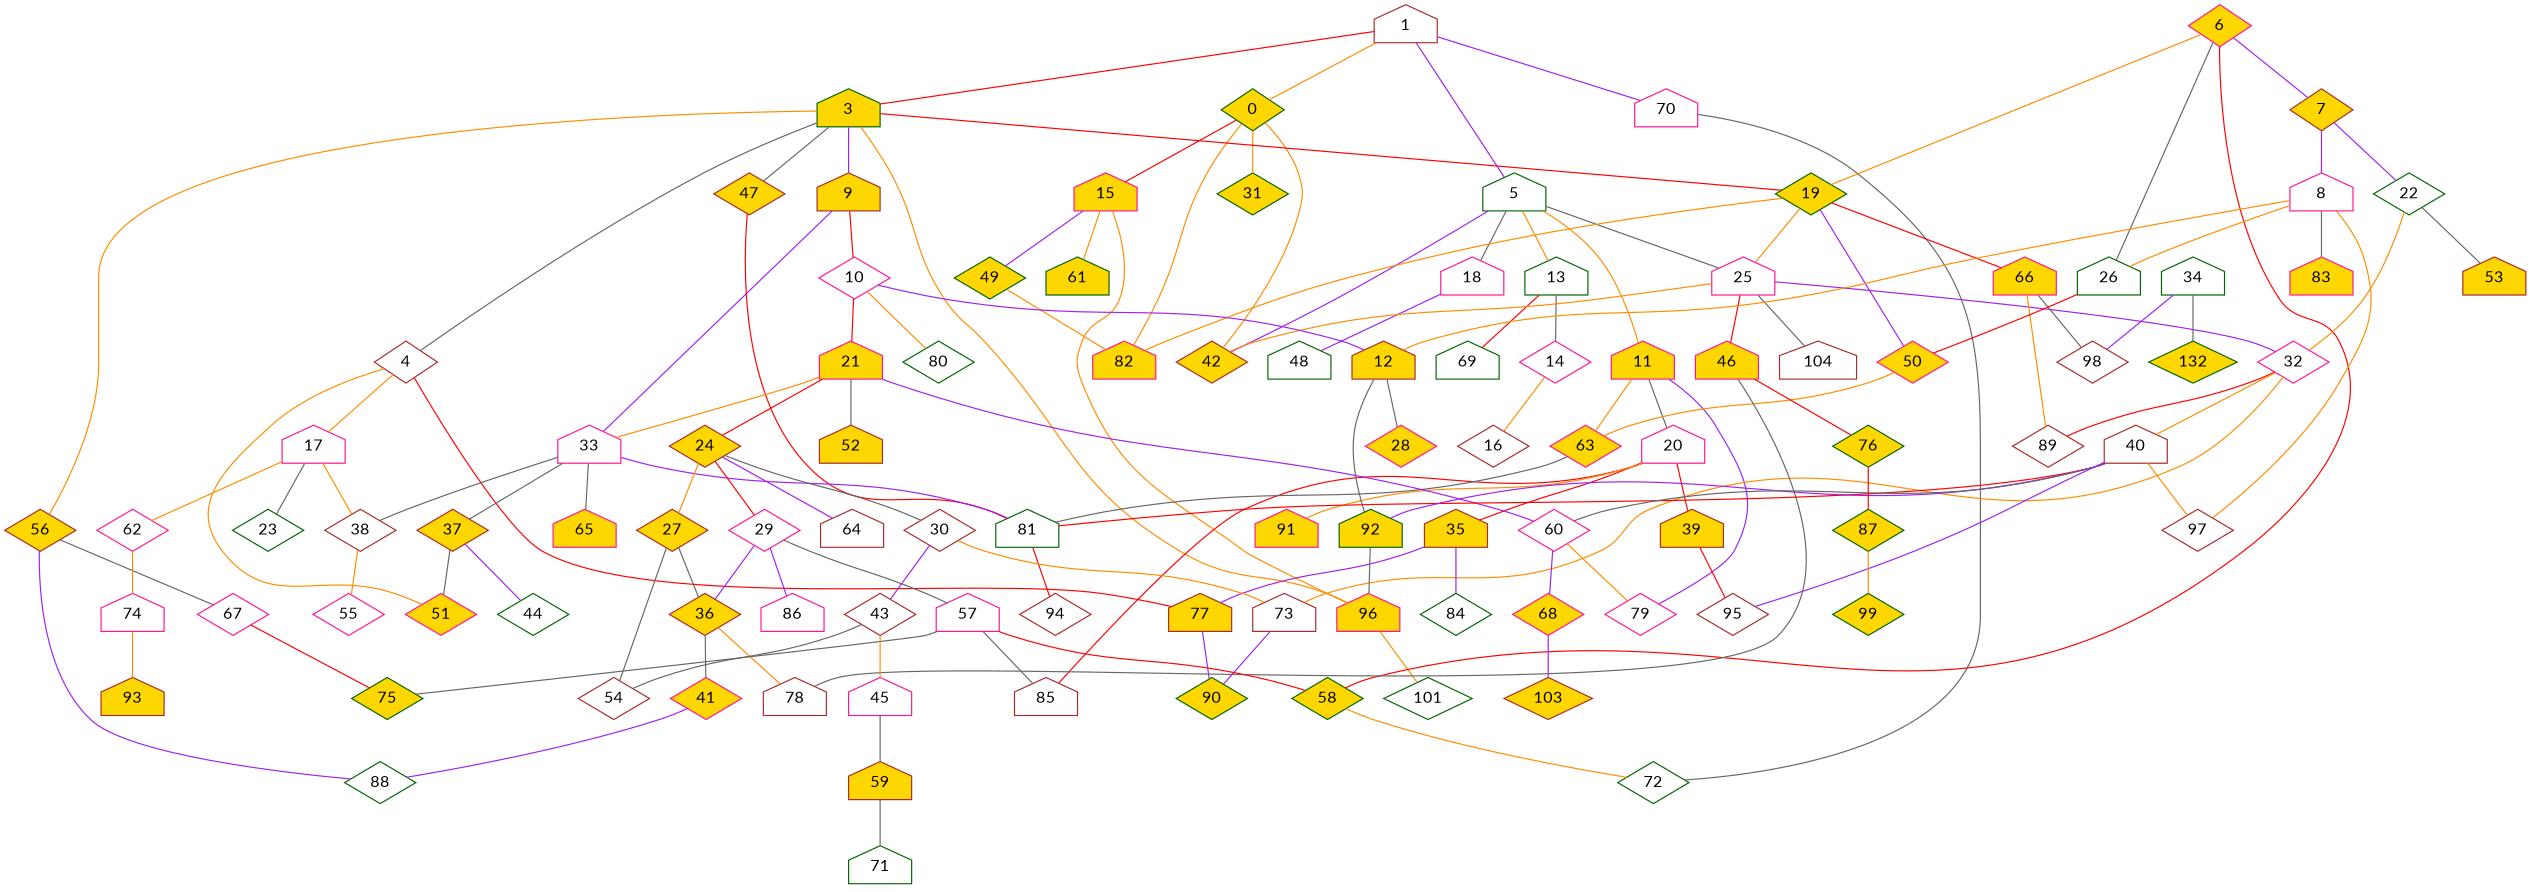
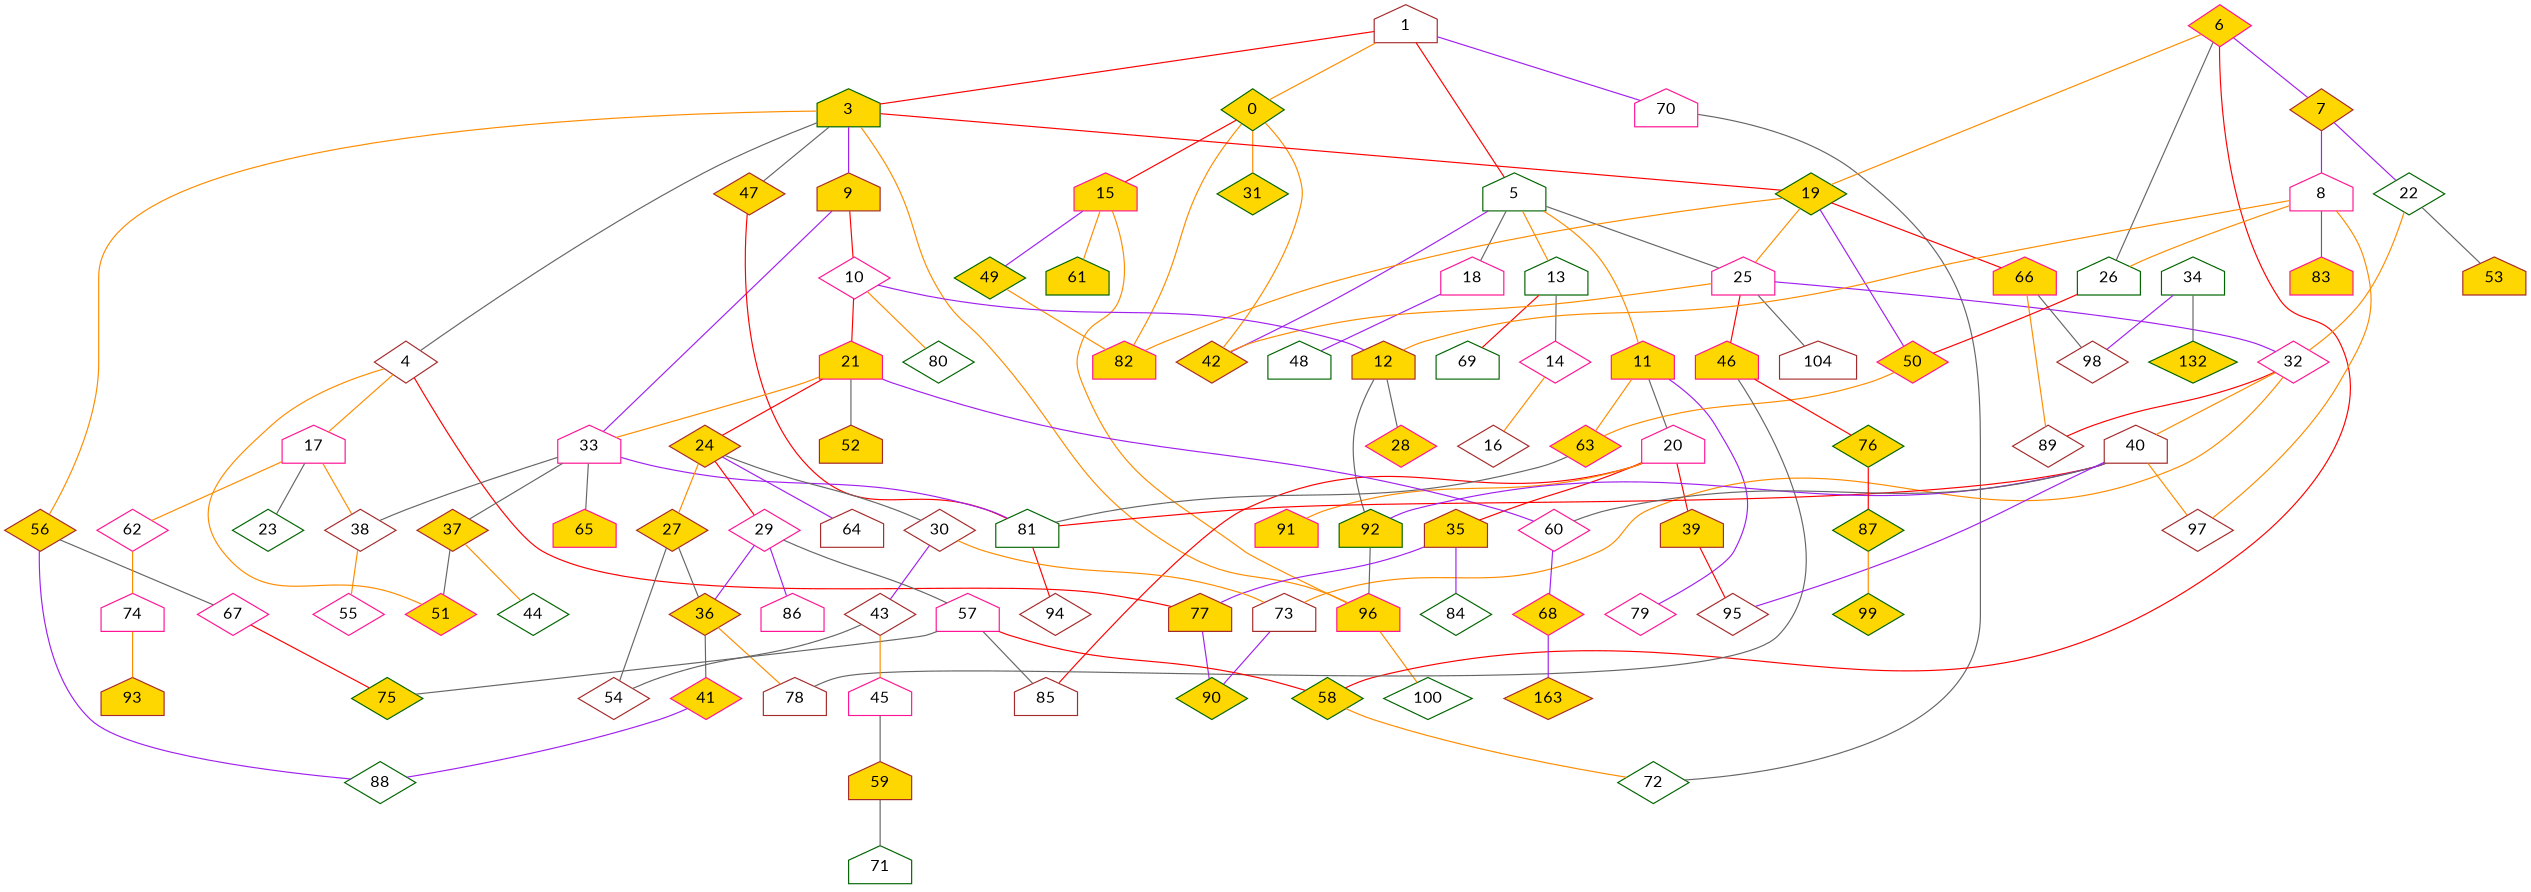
  graph {
    fontname=Lato
    node [color=deeppink fillcolor=white fontname=Lato shape=diamond style=filled]
    edge [color=darkorange fontname=Lato]
    1 [color=brown shape=house]
    n2 [color=darkgreen fillcolor=gold label=0]
    3 [color=darkgreen fillcolor=gold shape=house]
    5 [color=darkgreen shape=house]
    70 [shape=house]
    15 [fillcolor=gold shape=house]
    31 [color=darkgreen fillcolor=gold]
    42 [color=brown fillcolor=gold]
    82 [fillcolor=gold shape=house]
    4 [color=brown]
    9 [color=brown fillcolor=gold shape=house]
    19 [color=darkgreen fillcolor=gold]
    47 [color=brown fillcolor=gold]
    56 [color=brown fillcolor=gold]
    96 [fillcolor=gold shape=house]
    11 [fillcolor=gold shape=house]
    13 [color=darkgreen shape=house]
    18 [shape=house]
    25 [shape=house]
    72 [color=darkgreen]
    49 [color=darkgreen fillcolor=gold]
    61 [color=darkgreen fillcolor=gold shape=house]
    17 [shape=house]
    51 [fillcolor=gold]
    77 [color=brown fillcolor=gold shape=house]
    10
    33 [shape=house]
    50 [fillcolor=gold]
    66 [fillcolor=gold shape=house]
    81 [color=darkgreen shape=house]
    88 [color=darkgreen]
    67
-   100 [color=darkgreen label=101]
+   100 [color=darkgreen]
    6 [fillcolor=gold]
    7 [color=brown fillcolor=gold]
    26 [color=darkgreen shape=house]
    58 [color=darkgreen fillcolor=gold]
    23 [color=darkgreen]
    38 [color=brown]
    62
    90 [color=darkgreen fillcolor=gold]
    20 [shape=house]
    63 [fillcolor=gold]
    79
    14
    69 [color=darkgreen shape=house]
    48 [color=darkgreen shape=house]
    32
    46 [fillcolor=gold shape=house]
    n50 [color=brown label=104 shape=house]
    8 [shape=house]
    22 [color=darkgreen]
    12 [color=brown fillcolor=gold shape=house]
    83 [fillcolor=gold shape=house]
    97 [color=brown]
    53 [color=brown fillcolor=gold shape=house]
    28 [fillcolor=gold]
    92 [color=darkgreen fillcolor=gold shape=house]
    21 [fillcolor=gold shape=house]
    80 [color=darkgreen]
    37 [color=brown fillcolor=gold]
    65 [fillcolor=gold shape=house]
    24 [color=brown fillcolor=gold]
    52 [color=brown fillcolor=gold shape=house]
    60
    35 [color=brown fillcolor=gold shape=house]
    39 [color=brown fillcolor=gold shape=house]
    85 [color=brown shape=house]
    91 [fillcolor=gold shape=house]
    34 [color=darkgreen shape=house]
    98 [color=brown]
    n72 [color=darkgreen fillcolor=gold label=132]
    16 [color=brown]
    55
    74 [shape=house]
    89 [color=brown]
    84 [color=darkgreen]
    95 [color=brown]
    27 [color=brown fillcolor=gold]
    29
    64 [color=brown shape=house]
    30 [color=brown]
    68 [fillcolor=gold]
    73 [color=brown shape=house]
    40 [color=brown shape=house]
    36 [color=brown fillcolor=gold]
    54 [color=brown]
    57 [shape=house]
    86 [shape=house]
    78 [color=brown shape=house]
    76 [color=darkgreen fillcolor=gold]
    43 [color=brown]
    41 [fillcolor=gold]
    75 [color=darkgreen fillcolor=gold]
    45 [shape=house]
    44 [color=darkgreen]
    94 [color=brown]
    59 [color=brown fillcolor=gold shape=house]
    71 [color=darkgreen shape=house]
    87 [color=darkgreen fillcolor=gold]
-   103 [color=brown fillcolor=gold]
+   103 [color=brown fillcolor=gold label=163]
    93 [color=brown fillcolor=gold shape=house]
    99 [color=darkgreen fillcolor=gold]
    1 -- n2
    1 -- 3 [color=red]
-   1 -- 5 [color=purple]
+   1 -- 5 [color=red]
    1 -- 70 [color=purple]
    n2 -- 15 [color=red]
    n2 -- 31
    n2 -- 42
    n2 -- 82
    3 -- 4 [color=gray40]
    3 -- 9 [color=purple]
    3 -- 19 [color=red]
    3 -- 47 [color=gray40]
    3 -- 56
    3 -- 96
    5 -- 42 [color=purple]
    5 -- 11
    5 -- 13
    5 -- 18 [color=gray40]
    5 -- 25 [color=gray40]
    70 -- 72 [color=gray40]
    15 -- 96
    15 -- 49 [color=purple]
    15 -- 61
    4 -- 17
    4 -- 51
    4 -- 77 [color=red]
    9 -- 10 [color=red]
    9 -- 33 [color=purple]
    19 -- 82
    19 -- 25
    19 -- 50 [color=purple]
    19 -- 66 [color=red]
    47 -- 81 [color=red]
    56 -- 88 [color=purple]
    56 -- 67 [color=gray40]
    96 -- 100
    11 -- 20 [color=gray40]
    11 -- 63
    11 -- 79 [color=purple]
    13 -- 14 [color=gray40]
    13 -- 69 [color=red]
    18 -- 48 [color=purple]
    25 -- 42
    25 -- 32 [color=purple]
    25 -- 46 [color=red]
    25 -- n50 [color=gray40]
    49 -- 82
    17 -- 23 [color=gray40]
    17 -- 38
    17 -- 62
    77 -- 90 [color=purple]
    10 -- 12 [color=purple]
    10 -- 21 [color=red]
    10 -- 80
    33 -- 81 [color=purple]
    33 -- 38 [color=gray40]
    33 -- 37 [color=gray40]
    33 -- 65 [color=gray40]
    50 -- 63
    66 -- 98 [color=gray40]
    66 -- 89
    81 -- 94 [color=red]
    67 -- 75 [color=red]
    6 -- 19
    6 -- 7 [color=purple]
    6 -- 26 [color=gray40]
    6 -- 58 [color=red]
    7 -- 8 [color=purple]
    7 -- 22 [color=purple]
    26 -- 50 [color=red]
    58 -- 72
    38 -- 55
    62 -- 74
    20 -- 35 [color=red]
    20 -- 39 [color=red]
    20 -- 85 [color=red]
    20 -- 91
    63 -- 81 [color=gray40]
    14 -- 16
    32 -- 89 [color=red]
    32 -- 73
    32 -- 40
    46 -- 78 [color=gray40]
    46 -- 76 [color=red]
    8 -- 26
    8 -- 12
    8 -- 83 [color=gray40]
    8 -- 97
    22 -- 32
    22 -- 53 [color=gray40]
    12 -- 28 [color=gray40]
    12 -- 92 [color=gray40]
    92 -- 96 [color=gray40]
    21 -- 33
    21 -- 24 [color=red]
    21 -- 52 [color=gray40]
    21 -- 60 [color=purple]
    37 -- 51 [color=gray40]
-   37 -- 44 [color=purple]
+   37 -- 44
    24 -- 27
    24 -- 29 [color=red]
    24 -- 64 [color=purple]
    24 -- 30 [color=gray40]
-   60 -- 79
    60 -- 68 [color=purple]
    35 -- 77 [color=purple]
    35 -- 84 [color=purple]
    39 -- 95 [color=red]
    34 -- 98 [color=purple]
    34 -- n72 [color=gray40]
    74 -- 93
    27 -- 36 [color=gray40]
    27 -- 54 [color=gray40]
    29 -- 36 [color=purple]
    29 -- 57 [color=gray40]
    29 -- 86 [color=purple]
    30 -- 73
    30 -- 43 [color=purple]
    68 -- 103 [color=purple]
    73 -- 90 [color=purple]
    40 -- 81 [color=red]
    40 -- 97
    40 -- 92 [color=purple]
    40 -- 60 [color=gray40]
    40 -- 95 [color=purple]
    36 -- 78
    36 -- 41 [color=gray40]
    57 -- 58 [color=red]
    57 -- 85 [color=gray40]
    57 -- 75 [color=gray40]
    76 -- 87 [color=red]
    43 -- 54 [color=gray40]
    43 -- 45
    41 -- 88 [color=purple]
    45 -- 59 [color=gray40]
    59 -- 71 [color=gray40]
    87 -- 99
  }
